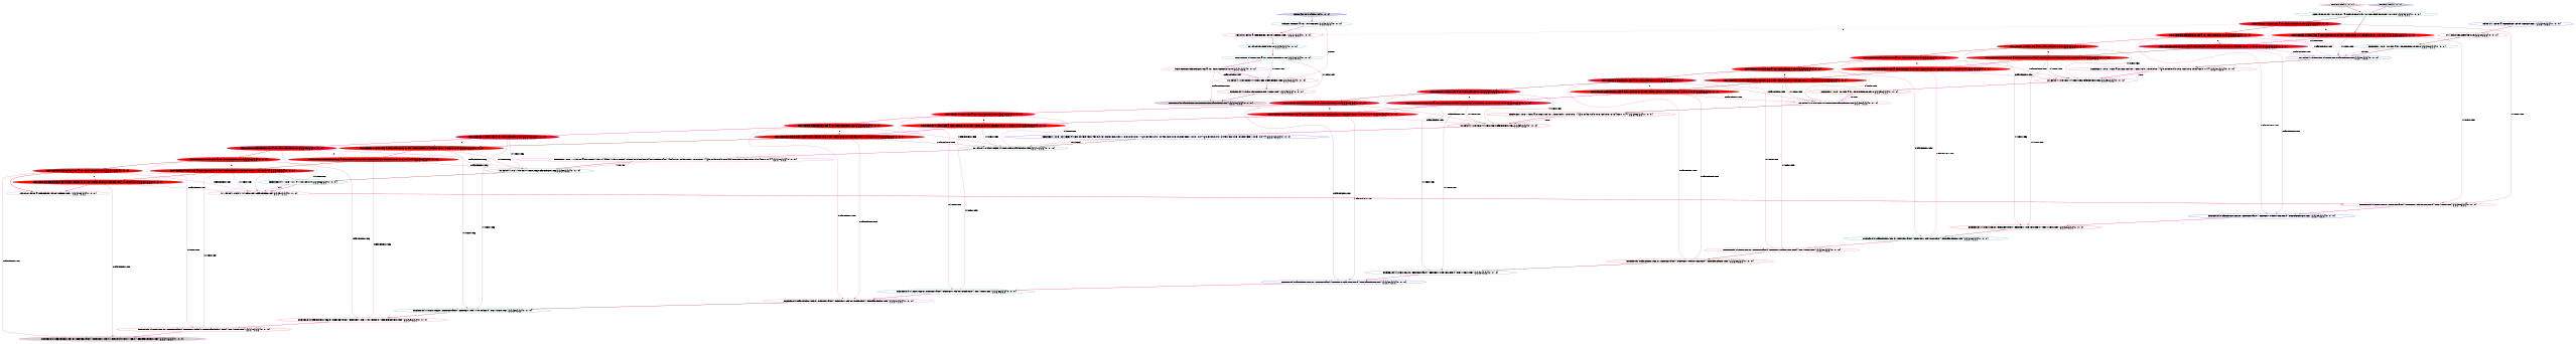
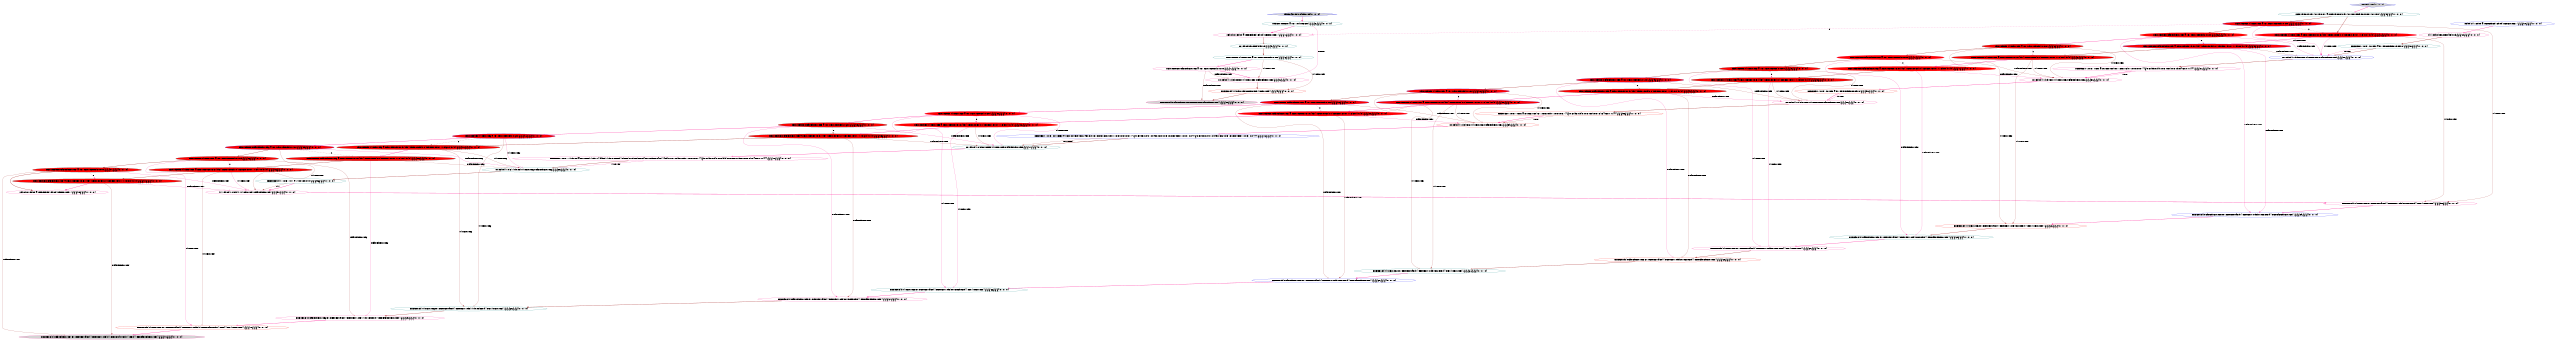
  digraph {
    fontname="DejaVu Sans"
    node [color=teal fillcolor=white fontname="DejaVu Sans" shape=ellipse style=filled]
    edge [arrowhead=normal color=brown fontname="DejaVu Sans" style=bold]
    n1 [label="assertEquals(preferredResource2,env.getStreamGraph().getStreamNode(map1.getId()).getPreferredResources())@@@61@@@['1', '1', '0']"]
    n2 [color=deeppink label="assertEquals(minResource3,env.getStreamGraph().getStreamNode(source2.getId()).getMinResources())@@@62@@@['1', '1', '0']"]
    n3 [color=red label="assertEquals(preferredResource3,env.getStreamGraph().getStreamNode(source2.getId()).getPreferredResources())@@@63@@@['1', '1', '0']"]
    n4 [color=red label="DataStream<Long> source2 = env.generateSequence(0,0)@@@31@@@['1', '1', '0']"]
    n5 [color=deeppink label="opMethod.invoke(source2,minResource3,preferredResource3)@@@32@@@['1', '1', '0']"]
    n6 [color=red label="DataStream<Long> map2 = source2.map(new MapFunction<Long,Long>(){@Override public Long map(Long value){return null}})@@@33@@@['1', '1', '0']"]
    n7 [color=red label="opMethod.invoke(map2,minResource4,preferredResource4)@@@39@@@['1', '1', '0']"]
    n8 [color=blue label="DataStream<Long> connected = map1.connect(map2).flatMap(new CoFlatMapFunction<Long,Long,Long>(){@Override public void flatMap1(Long value,Collector<Long> out){}@Override public void flatMap2(Long value,Collector<Long> out){}})@@@40@@@['1', '1', '0']"]
    n9 [color=deeppink label="DataStream<Long> windowed = connected.windowAll(GlobalWindows.create()).trigger(PurgingTrigger.of(CountTrigger.of(10))).fold(0L,new FoldFunction<Long,Long>(){@Override public Long fold(Long accumulator,Long value){return null}})@@@48@@@['1', '1', '0']"]
    n10 [label="opMethod.invoke(windowed,minResource6,preferredResource6)@@@55@@@['1', '1', '0']"]
    n11 [label="DataStreamSink<Long> sink = windowed.print()@@@56@@@['1', '1', '0']"]
    n12 [color=deeppink label="opMethod.invoke(operator,minResources,preferredResources)@@@8@@@['0', '0', '1']"]
    n13 [color=red label="assertEquals(minResources,operator.getMinResources())@@@9@@@['0', '0', '1']"]
    n14 [color=deeppink fillcolor=lightgray label="assertEquals(preferredResources,operator.getPreferredResources())@@@10@@@['0', '0', '1']"]
    n15 [color=deeppink label="sinkMethod.invoke(sink,minResource7,preferredResource7)@@@57@@@['1', '1', '0']"]
    n16 [color=deeppink label="assertEquals(minResource1,env.getStreamGraph().getStreamNode(source1.getId()).getMinResources())@@@58@@@['1', '1', '0']"]
    n17 [label="DataStream<Long> source1 = env.generateSequence(0,0)@@@22@@@['1', '1', '0']"]
    n18 [color=blue label="opMethod.invoke(source1,minResource1,preferredResource1)@@@23@@@['1', '1', '0']"]
    n19 [color=deeppink label="DataStream<Long> map1 = source1.map(new MapFunction<Long,Long>(){@Override public Long map(Long value){return null}})@@@24@@@['1', '1', '0']"]
    n20 [color=red label="assertEquals(minResource2,env.getStreamGraph().getStreamNode(map1.getId()).getMinResources())@@@60@@@['1', '1', '0']"]
    n21 [label="opMethod.invoke(connected,minResource5,preferredResource5)@@@47@@@['1', '1', '0']"]
    n22 [color=red fillcolor=red label="ResourceSpec preferredResource2 = ResourceSpec.newBuilder().setCpuCores(2.0).setHeapMemoryInMB(300).build()@@@7@@@['0', '1', '0']"]
    n23 [fillcolor=red label="ResourceSpec minResource3 = ResourceSpec.newBuilder().setCpuCores(1.0).setHeapMemoryInMB(300).build()@@@8@@@['0', '1', '0']"]
    n24 [color=deeppink label="opMethod.invoke(map1,minResource2,preferredResource2)@@@30@@@['1', '1', '0']"]
    n25 [fillcolor=red label="ResourceSpec preferredResource3 = ResourceSpec.newBuilder().setCpuCores(2.0).setHeapMemoryInMB(400).build()@@@9@@@['0', '1', '0']"]
    n26 [color=blue fillcolor=red label="ResourceSpec preferredResource1 = ResourceSpec.newBuilder().setCpuCores(2.0).setHeapMemoryInMB(200).build()@@@5@@@['0', '1', '0']"]
    n27 [fillcolor=red label="ResourceSpec minResource2 = ResourceSpec.newBuilder().setCpuCores(1.0).setHeapMemoryInMB(200).build()@@@6@@@['0', '1', '0']"]
    n28 [color=blue label="assertEquals(preferredResource1,env.getStreamGraph().getStreamNode(source1.getId()).getPreferredResources())@@@59@@@['1', '1', '0']"]
    n29 [color=red label="assertEquals(minResource7,env.getStreamGraph().getStreamNode(sink.getTransformation().getId()).getMinResources())@@@70@@@['1', '1', '0']"]
    n30 [color=deeppink fillcolor=lightgray label="assertEquals(preferredResource7,env.getStreamGraph().getStreamNode(sink.getTransformation().getId()).getPreferredResources())@@@71@@@['1', '1', '0']"]
    n31 [color=blue fillcolor=red label="ResourceSpec minResource4 = new ResourceSpec(1.0,400)@@@10@@@['1', '0', '0']"]
    n32 [color=blue fillcolor=red label="ResourceSpec preferredResource4 = new ResourceSpec(2.0,500)@@@11@@@['1', '0', '0']"]
    n33 [color=blue fillcolor=red label="ResourceSpec minResource4 = ResourceSpec.newBuilder().setCpuCores(1.0).setHeapMemoryInMB(400).build()@@@10@@@['0', '1', '0']"]
    n34 [label="assertEquals(minResource4,env.getStreamGraph().getStreamNode(map2.getId()).getMinResources())@@@64@@@['1', '1', '0']"]
    n35 [color=deeppink fillcolor=red label="ResourceSpec minResource5 = new ResourceSpec(1.0,500)@@@12@@@['1', '0', '0']"]
    n36 [color=blue label="assertEquals(preferredResource4,env.getStreamGraph().getStreamNode(map2.getId()).getPreferredResources())@@@65@@@['1', '1', '0']"]
    n37 [color=deeppink fillcolor=red label="ResourceSpec preferredResource4 = ResourceSpec.newBuilder().setCpuCores(2.0).setHeapMemoryInMB(500).build()@@@11@@@['0', '1', '0']"]
    n38 [label="assertEquals(minResource5,env.getStreamGraph().getStreamNode(connected.getId()).getMinResources())@@@66@@@['1', '1', '0']"]
    n39 [color=deeppink label="assertEquals(preferredResource5,env.getStreamGraph().getStreamNode(connected.getId()).getPreferredResources())@@@67@@@['1', '1', '0']"]
    n40 [label="assertEquals(minResource6,env.getStreamGraph().getStreamNode(windowed.getId()).getMinResources())@@@68@@@['1', '1', '0']"]
    n41 [fillcolor=red label="ResourceSpec preferredResource5 = new ResourceSpec(2.0,600)@@@13@@@['1', '0', '0']"]
    n42 [color=red fillcolor=red label="ResourceSpec minResource5 = ResourceSpec.newBuilder().setCpuCores(1.0).setHeapMemoryInMB(500).build()@@@12@@@['0', '1', '0']"]
    n43 [color=deeppink label="Method opMethod = .getDeclaredMethod(\"setResources\",,)@@@18@@@['1', '1', '0']"]
    n44 [color=deeppink fillcolor=red label="ResourceSpec preferredResource2 = new ResourceSpec(2.0,300)@@@7@@@['1', '0', '0']"]
    n45 [fillcolor=red label="ResourceSpec minResource3 = new ResourceSpec(1.0,300)@@@8@@@['1', '0', '0']"]
    n46 [color=blue fillcolor=red label="ResourceSpec preferredResource3 = new ResourceSpec(2.0,400)@@@9@@@['1', '0', '0']"]
    n47 [color=deeppink fillcolor=red label="ResourceSpec minResource1 = ResourceSpec.newBuilder().setCpuCores(1.0).setHeapMemoryInMB(100).build()@@@4@@@['0', '1', '0']"]
    n48 [color=deeppink label="assertEquals(preferredResource6,env.getStreamGraph().getStreamNode(windowed.getId()).getPreferredResources())@@@69@@@['1', '1', '0']"]
    n49 [label="opMethod.setAccessible(true)@@@5@@@['0', '0', '1']"]
    n50 [label="ResourceSpec minResources = new ResourceSpec(1.0,100)@@@6@@@['0', '0', '1']"]
    n51 [color=deeppink label="ResourceSpec preferredResources = new ResourceSpec(2.0,200)@@@7@@@['0', '0', '1']"]
    n52 [color=blue fillcolor=red label="ResourceSpec minResource6 = new ResourceSpec(1.0,600)@@@14@@@['1', '0', '0']"]
    n53 [fillcolor=red label="ResourceSpec preferredResource5 = ResourceSpec.newBuilder().setCpuCores(2.0).setHeapMemoryInMB(600).build()@@@13@@@['0', '1', '0']"]
    n54 [label="Operator operator = new MockOperator()@@@3@@@['0', '0', '1']"]
    n55 [color=deeppink label="Method opMethod = .getDeclaredMethod(\"setResources\",,)@@@4@@@['0', '0', '1']"]
    n56 [fillcolor=red label="ResourceSpec minResource6 = ResourceSpec.newBuilder().setCpuCores(1.0).setHeapMemoryInMB(600).build()@@@14@@@['0', '1', '0']"]
    n57 [fillcolor=red label="ResourceSpec preferredResource6 = ResourceSpec.newBuilder().setCpuCores(2.0).setHeapMemoryInMB(700).build()@@@15@@@['0', '1', '0']"]
    n58 [fillcolor=red label="ResourceSpec minResource7 = ResourceSpec.newBuilder().setCpuCores(1.0).setHeapMemoryInMB(700).build()@@@16@@@['0', '1', '0']"]
    n59 [color=blue fillcolor=red label="ResourceSpec preferredResource6 = new ResourceSpec(2.0,700)@@@15@@@['1', '0', '0']"]
    n60 [fillcolor=red label="ResourceSpec minResource7 = new ResourceSpec(1.0,700)@@@16@@@['1', '0', '0']"]
    n61 [label="StreamExecutionEnvironment env = StreamExecutionEnvironment.getExecutionEnvironment()@@@3@@@['1', '1', '0']"]
    n62 [color=blue fillcolor=red label="ResourceSpec minResource1 = new ResourceSpec(1.0,100)@@@4@@@['1', '0', '0']"]
    n63 [color=red fillcolor=red label="ResourceSpec preferredResource1 = new ResourceSpec(2.0,200)@@@5@@@['1', '0', '0']"]
    n64 [fillcolor=red label="ResourceSpec preferredResource7 = new ResourceSpec(2.0,800)@@@17@@@['1', '0', '0']"]
    n65 [fillcolor=red label="ResourceSpec preferredResource7 = ResourceSpec.newBuilder().setCpuCores(2.0).setHeapMemoryInMB(800).build()@@@17@@@['0', '1', '0']"]
    n66 [fillcolor=red label="ResourceSpec minResource2 = new ResourceSpec(1.0,200)@@@6@@@['1', '0', '0']"]
    n67 [color=blue label="Method sinkMethod = .getDeclaredMethod(\"setResources\",,)@@@20@@@['1', '1', '0']"]
    n68 [color=deeppink label="sinkMethod.setAccessible(true)@@@21@@@['1', '1', '0']"]
-   n69 [color=deeppink fillcolor=lightgray label="testResources['0', '1', '0']" shape=diamond]
    n70 [color=blue fillcolor=lightgray label="testResources['1', '0', '0']" shape=diamond]
    n71 [color=blue fillcolor=lightgray label="testConfigurationOfResource['0', '0', '1']" shape=diamond]
    n1 -> n2 [arrowhead=odot color=deeppink]
    n2 -> n3
    n3 -> n34 [arrowhead=odot]
    n4 -> n5 [arrowhead=odot color=deeppink label=source2 style=solid]
    n4 -> n5 [arrowhead=odot color=deeppink]
    n5 -> n6 [arrowhead=odot]
    n6 -> n7 [label=map2 style=solid]
    n6 -> n7 [color=deeppink]
    n7 -> n8 [arrowhead=odot color=deeppink]
    n8 -> n21 [arrowhead=odot]
    n8 -> n21 [label=connected style=solid]
    n9 -> n10 [arrowhead=odot color=deeppink label=windowed style=solid]
    n9 -> n10 [arrowhead=odot]
    n10 -> n11
    n11 -> n15 [label=sink style=solid]
    n11 -> n15 [color=deeppink]
    n12 -> n13
    n13 -> n14
    n15 -> n16 [color=deeppink]
    n16 -> n28 [arrowhead=odot color=deeppink]
    n17 -> n18 [arrowhead=odot]
    n17 -> n18 [color=deeppink label=source1 style=solid]
    n18 -> n19
    n19 -> n24 [color=deeppink]
    n19 -> n24 [arrowhead=odot color=deeppink label=map1 style=solid]
    n20 -> n1 [arrowhead=odot]
    n21 -> n9 [arrowhead=odot color=deeppink]
    n22 -> n1 [arrowhead=odot color=deeppink label=preferredResource2 style=solid]
    n22 -> n23
    n22 -> n24 [color=deeppink label=preferredResource2 style=solid]
    n23 -> n2 [arrowhead=odot color=deeppink label=minResource3 style=solid]
    n23 -> n5 [label=minResource3 style=solid]
    n23 -> n25 [arrowhead=odot]
    n24 -> n4 [arrowhead=odot color=deeppink]
    n25 -> n3 [arrowhead=odot label=preferredResource3 style=solid]
    n25 -> n5 [color=deeppink label=preferredResource3 style=solid]
    n25 -> n33 [arrowhead=odot color=deeppink]
    n26 -> n18 [arrowhead=odot label=preferredResource1 style=solid]
    n26 -> n27 [arrowhead=odot]
    n26 -> n28 [color=deeppink label=preferredResource1 style=solid]
    n27 -> n20 [label=minResource2 style=solid]
    n27 -> n22 [color=deeppink]
    n27 -> n24 [label=minResource2 style=solid]
    n28 -> n20 [color=deeppink]
    n29 -> n30 [arrowhead=odot color=deeppink]
    n31 -> n7 [arrowhead=odot label=minResource4 style=solid]
    n31 -> n32
    n31 -> n33 [arrowhead=odot color=deeppink label=0 style=dashed]
    n31 -> n34 [arrowhead=odot label=minResource4 style=solid]
    n32 -> n7 [arrowhead=odot label=preferredResource4 style=solid]
    n32 -> n35 [color=deeppink]
    n32 -> n36 [arrowhead=odot label=preferredResource4 style=solid]
    n32 -> n37 [arrowhead=odot color=deeppink label=0 style=dashed]
    n33 -> n7 [arrowhead=odot label=minResource4 style=solid]
    n33 -> n34 [label=minResource4 style=solid]
    n33 -> n37 [color=deeppink]
    n34 -> n36 [color=deeppink]
    n35 -> n21 [arrowhead=odot color=deeppink label=minResource5 style=solid]
    n35 -> n38 [color=deeppink label=minResource5 style=solid]
    n35 -> n41 [arrowhead=odot color=deeppink]
    n35 -> n42 [color=deeppink label=0 style=dashed]
    n36 -> n38 [arrowhead=odot color=deeppink]
    n37 -> n7 [color=deeppink label=preferredResource4 style=solid]
    n37 -> n36 [label=preferredResource4 style=solid]
    n37 -> n42 [color=deeppink]
    n38 -> n39 [color=deeppink]
    n39 -> n40
    n40 -> n48
    n41 -> n21 [color=deeppink label=preferredResource5 style=solid]
    n41 -> n39 [color=deeppink label=preferredResource5 style=solid]
    n41 -> n52 [arrowhead=odot color=deeppink]
    n41 -> n53 [label=0 style=dashed]
    n42 -> n21 [arrowhead=odot label=minResource5 style=solid]
    n42 -> n38 [arrowhead=odot color=deeppink label=minResource5 style=solid]
    n42 -> n53 [arrowhead=odot color=deeppink]
    n44 -> n1 [color=deeppink label=preferredResource2 style=solid]
    n44 -> n22 [arrowhead=odot color=deeppink label=0 style=dashed]
    n44 -> n24 [label=preferredResource2 style=solid]
    n44 -> n45 [arrowhead=odot]
    n45 -> n2 [arrowhead=odot color=deeppink label=minResource3 style=solid]
    n45 -> n5 [arrowhead=odot label=minResource3 style=solid]
    n45 -> n23 [color=deeppink label=0 style=dashed]
    n45 -> n46 [arrowhead=odot]
    n46 -> n3 [arrowhead=odot color=deeppink label=preferredResource3 style=solid]
    n46 -> n5 [arrowhead=odot label=preferredResource3 style=solid]
    n46 -> n25 [arrowhead=odot label=0 style=dashed]
    n46 -> n31
    n47 -> n16 [label=minResource1 style=solid]
    n47 -> n18 [color=deeppink label=minResource1 style=solid]
    n47 -> n26 [arrowhead=odot color=deeppink]
    n48 -> n29 [arrowhead=odot color=deeppink]
    n49 -> n50
    n50 -> n12 [label=minResources style=solid]
    n50 -> n13 [label=minResources style=solid]
    n50 -> n51 [arrowhead=odot color=deeppink]
    n51 -> n12 [arrowhead=odot color=deeppink]
    n51 -> n12 [arrowhead=odot label=preferredResources style=solid]
    n51 -> n14 [label=preferredResources style=solid]
    n52 -> n10 [arrowhead=odot color=deeppink label=minResource6 style=solid]
    n52 -> n40 [arrowhead=odot label=minResource6 style=solid]
    n52 -> n56 [label=0 style=dashed]
    n52 -> n59 [color=deeppink]
    n53 -> n21 [label=preferredResource5 style=solid]
    n53 -> n39 [label=preferredResource5 style=solid]
    n53 -> n56
    n54 -> n12 [arrowhead=odot color=deeppink label=operator style=solid]
    n54 -> n55 [color=deeppink]
    n55 -> n49 [arrowhead=odot]
    n56 -> n10 [label=minResource6 style=solid]
    n56 -> n40 [label=minResource6 style=solid]
    n56 -> n57 [arrowhead=odot color=deeppink]
    n57 -> n10 [arrowhead=odot label=preferredResource6 style=solid]
    n57 -> n48 [arrowhead=odot color=deeppink label=preferredResource6 style=solid]
    n57 -> n58 [arrowhead=odot]
    n58 -> n15 [arrowhead=odot color=deeppink label=minResource7 style=solid]
    n58 -> n29 [arrowhead=odot label=minResource7 style=solid]
    n58 -> n65
    n59 -> n10 [arrowhead=odot color=deeppink label=preferredResource6 style=solid]
    n59 -> n48 [arrowhead=odot label=preferredResource6 style=solid]
    n59 -> n57 [arrowhead=odot label=0 style=dashed]
    n59 -> n60
    n60 -> n15 [label=minResource7 style=solid]
    n60 -> n29 [color=deeppink label=minResource7 style=solid]
    n60 -> n58 [arrowhead=odot color=deeppink label=0 style=dashed]
    n60 -> n64
    n61 -> n47
    n61 -> n62 [arrowhead=odot]
    n62 -> n16 [label=minResource1 style=solid]
    n62 -> n18 [color=deeppink label=minResource1 style=solid]
    n62 -> n47 [arrowhead=odot label=0 style=dashed]
    n62 -> n55 [arrowhead=odot color=deeppink label=0 style=dashed]
    n62 -> n63
    n63 -> n18 [arrowhead=odot color=deeppink label=preferredResource1 style=solid]
    n63 -> n26 [color=deeppink label=0 style=dashed]
    n63 -> n28 [color=deeppink label=preferredResource1 style=solid]
    n63 -> n66 [arrowhead=odot color=deeppink]
    n64 -> n15 [color=deeppink label=preferredResource7 style=solid]
    n64 -> n30 [arrowhead=odot label=preferredResource7 style=solid]
    n64 -> n43
    n64 -> n65 [color=deeppink label=0 style=dashed]
    n65 -> n15 [arrowhead=odot color=deeppink label=preferredResource7 style=solid]
    n65 -> n30 [label=preferredResource7 style=solid]
    n65 -> n43 [color=deeppink]
    n66 -> n20 [label=minResource2 style=solid]
    n66 -> n24 [arrowhead=odot label=minResource2 style=solid]
    n66 -> n27 [arrowhead=odot color=deeppink label=0 style=dashed]
    n66 -> n44
    n67 -> n68 [arrowhead=odot color=deeppink]
    n68 -> n17
-   n69 -> n61
    n70 -> n61 [arrowhead=odot color=deeppink]
    n71 -> n54 [color=deeppink]
  }
